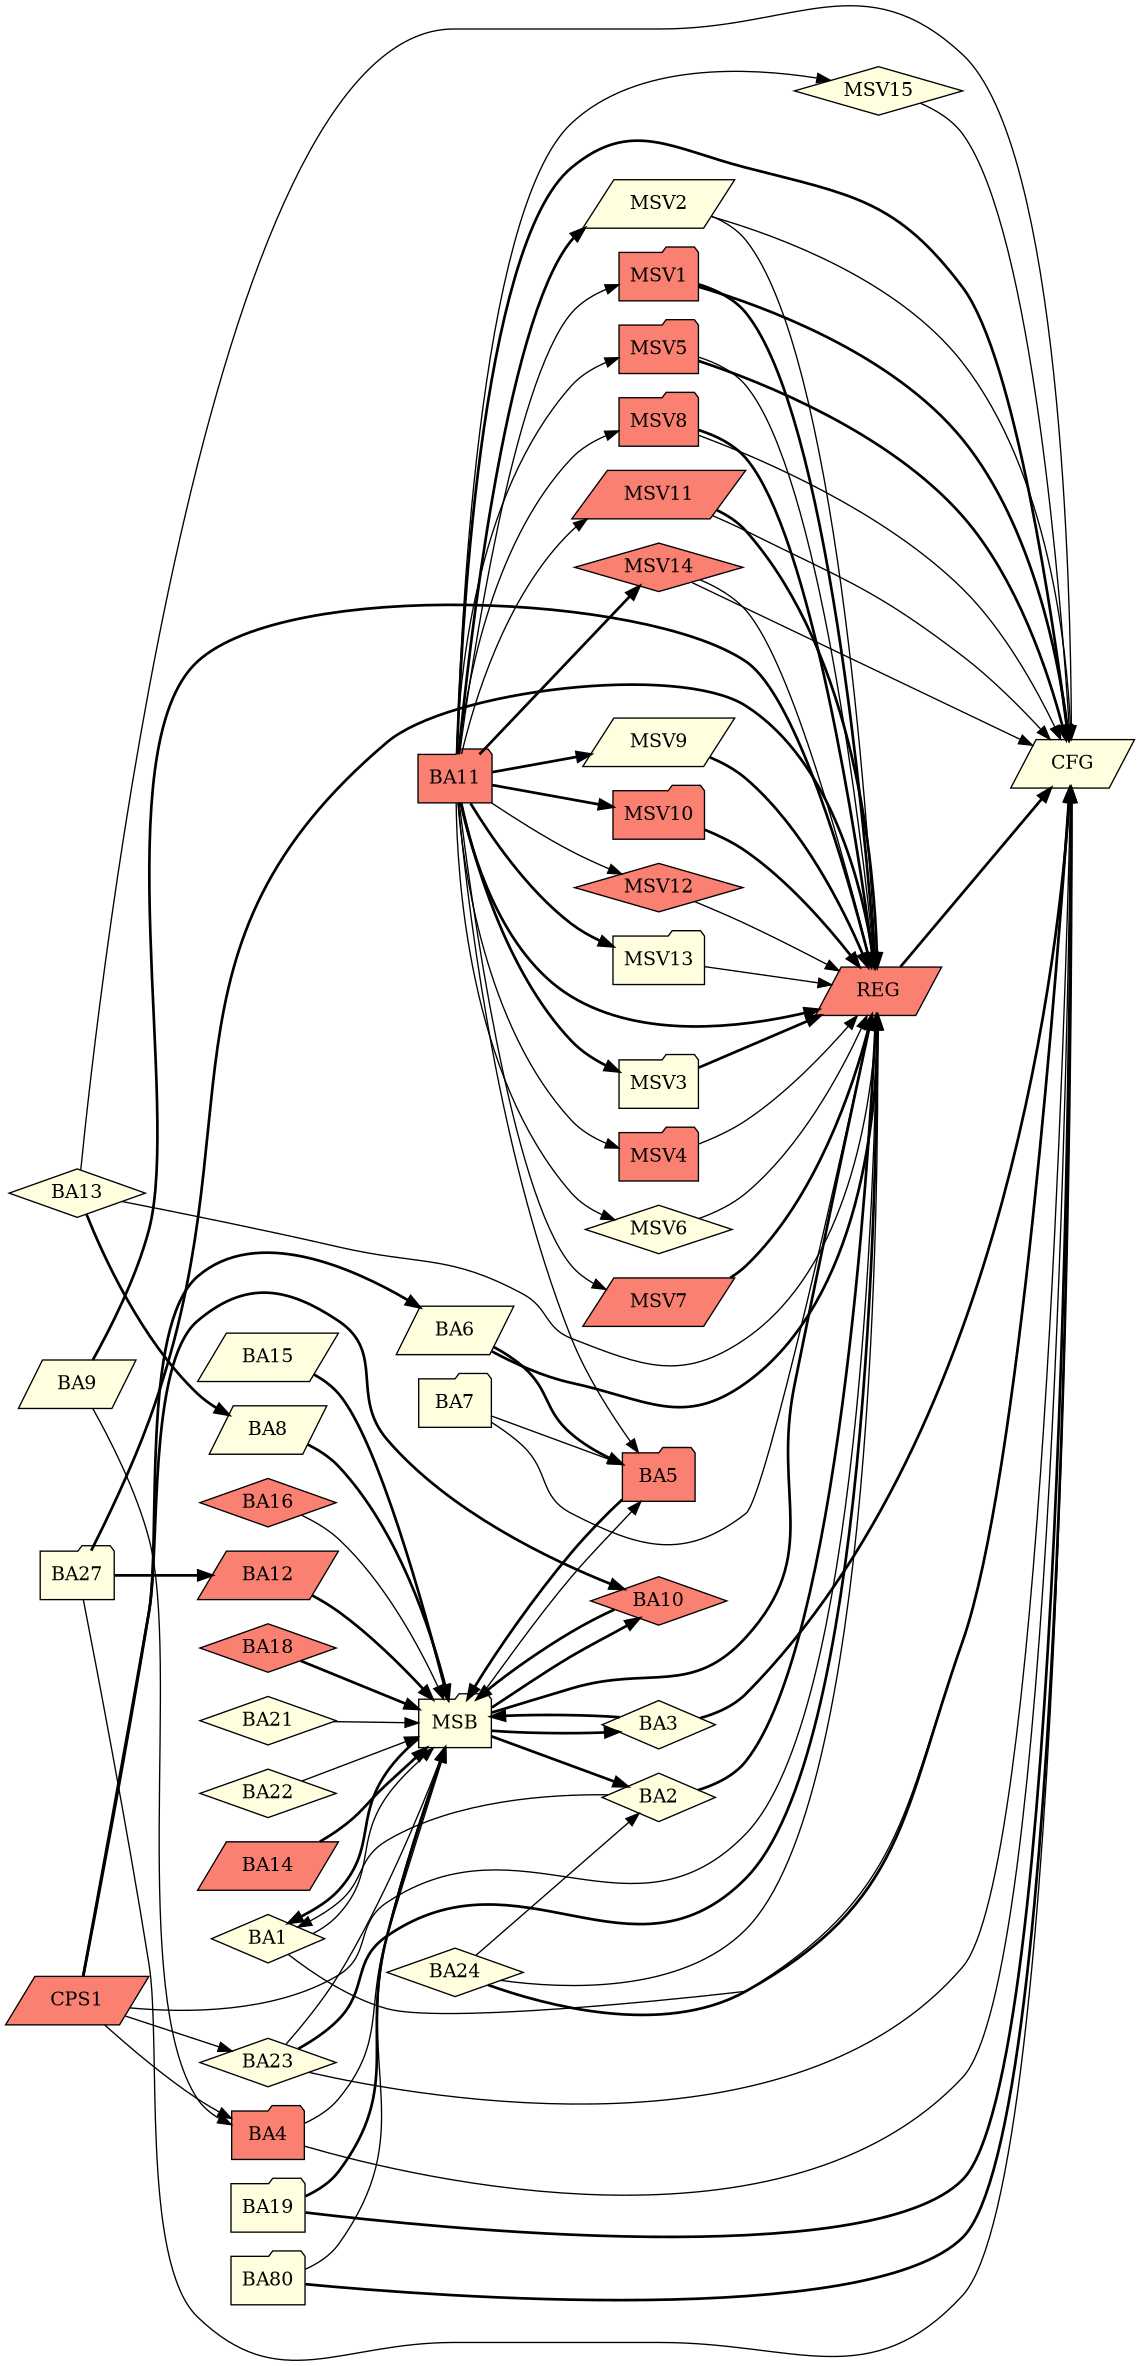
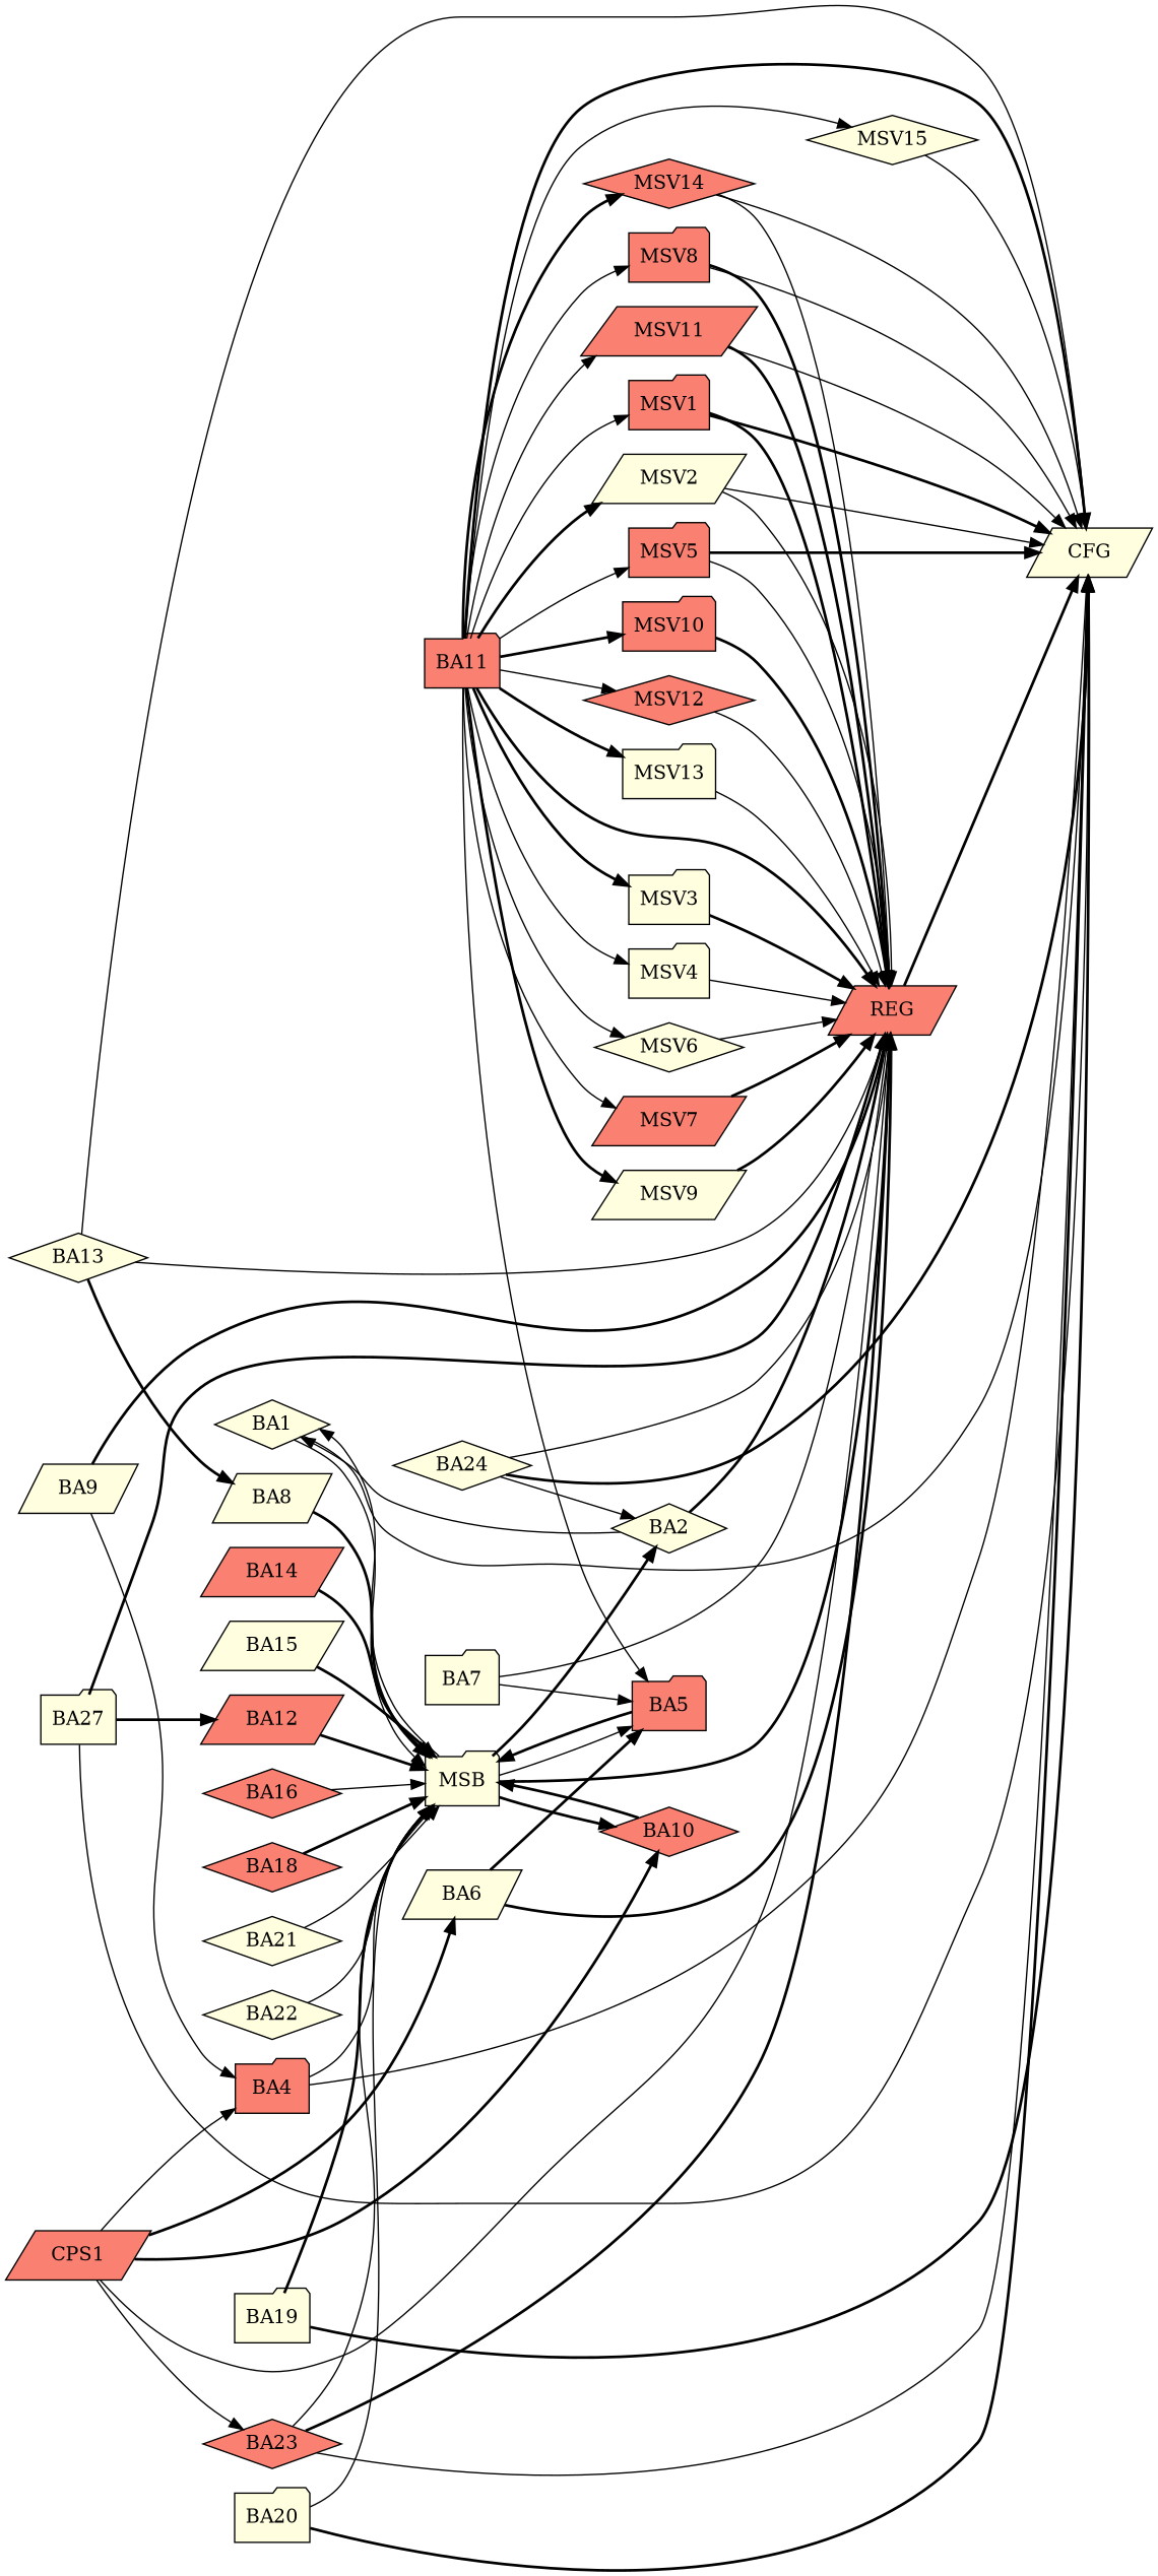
  strict digraph {
    rankdir=LR
    node [fillcolor=lightyellow shape=diamond style=filled]
    edge [style=bold]
    n1 [label=BA1]
    n2 [label=MSB shape=folder]
    n3 [label=CFG shape=parallelogram]
    n4 [label=BA2]
    n5 [fillcolor=salmon label=REG shape=parallelogram]
-   n6 [label=BA3]
    n7 [fillcolor=salmon label=BA5 shape=folder]
    n8 [fillcolor=salmon label=BA10]
    n9 [fillcolor=salmon label=BA4 shape=folder]
    n10 [label=BA6 shape=parallelogram]
    n11 [label=BA7 shape=folder]
    n12 [label=BA8 shape=parallelogram]
    n13 [label=BA9 shape=parallelogram]
    n14 [fillcolor=salmon label=BA11 shape=folder]
    n15 [fillcolor=salmon label=MSV1 shape=folder]
    n16 [label=MSV2 shape=parallelogram]
    n17 [label=MSV3 shape=folder]
-   n18 [fillcolor=salmon label=MSV4 shape=folder]
+   n18 [label=MSV4 shape=folder]
    n19 [fillcolor=salmon label=MSV5 shape=folder]
    n20 [label=MSV6]
    n21 [fillcolor=salmon label=MSV7 shape=parallelogram]
    n22 [fillcolor=salmon label=MSV8 shape=folder]
    n23 [label=MSV9 shape=parallelogram]
    n24 [fillcolor=salmon label=MSV10 shape=folder]
    n25 [fillcolor=salmon label=MSV11 shape=parallelogram]
    n26 [fillcolor=salmon label=MSV12]
    n27 [label=MSV13 shape=folder]
    n28 [fillcolor=salmon label=MSV14]
    n29 [label=MSV15]
    n30 [fillcolor=salmon label=BA12 shape=parallelogram]
    n31 [label=BA13]
    n32 [fillcolor=salmon label=BA14 shape=parallelogram]
    n33 [label=BA15 shape=parallelogram]
    n34 [fillcolor=salmon label=BA16]
    n35 [label=BA27 shape=folder]
    n36 [fillcolor=salmon label=BA18]
    n37 [label=BA19 shape=folder]
-   n38 [label=BA80 shape=folder]
+   n38 [label=BA20 shape=folder]
    n39 [label=BA21]
    n40 [label=BA22]
-   n41 [label=BA23]
+   n41 [fillcolor=salmon label=BA23]
    n42 [label=BA24]
    n43 [fillcolor=salmon label=CPS1 shape=parallelogram]
    n1 -> n2 [style=solid]
    n1 -> n3 [style=solid]
-   n2 -> n1
+   n2 -> n1 [style=solid]
    n2 -> n4
    n2 -> n5
-   n2 -> n6
    n2 -> n7 [style=solid]
    n2 -> n8
    n4 -> n1 [style=solid]
    n4 -> n5
    n5 -> n3
-   n6 -> n2
-   n6 -> n3
    n7 -> n2
    n8 -> n2
    n9 -> n2 [style=solid]
    n9 -> n3 [style=solid]
    n10 -> n5
    n10 -> n7
    n11 -> n5 [style=solid]
    n11 -> n7 [style=solid]
    n12 -> n2
    n13 -> n5
    n13 -> n9 [style=solid]
    n14 -> n3
    n14 -> n5
    n14 -> n7 [style=solid]
    n14 -> n15 [style=solid]
    n14 -> n16
    n14 -> n17
    n14 -> n18 [style=solid]
    n14 -> n19 [style=solid]
    n14 -> n20 [style=solid]
    n14 -> n21 [style=solid]
    n14 -> n22 [style=solid]
    n14 -> n23
    n14 -> n24
    n14 -> n25 [style=solid]
    n14 -> n26 [style=solid]
    n14 -> n27
    n14 -> n28
    n14 -> n29 [style=solid]
    n15 -> n3
    n15 -> n5
    n16 -> n3 [style=solid]
    n16 -> n5 [style=solid]
    n17 -> n5
    n18 -> n5 [style=solid]
    n19 -> n3
    n19 -> n5 [style=solid]
    n20 -> n5 [style=solid]
    n21 -> n5
    n22 -> n3 [style=solid]
    n22 -> n5
    n23 -> n5
    n24 -> n5
    n25 -> n3 [style=solid]
    n25 -> n5
    n26 -> n5 [style=solid]
    n27 -> n5 [style=solid]
    n28 -> n3 [style=solid]
    n28 -> n5 [style=solid]
    n29 -> n3 [style=solid]
    n30 -> n2
    n31 -> n3 [style=solid]
    n31 -> n5 [style=solid]
    n31 -> n12
    n32 -> n2
    n33 -> n2
    n34 -> n2 [style=solid]
    n35 -> n3 [style=solid]
    n35 -> n5
    n35 -> n30
    n36 -> n2
    n37 -> n2
    n37 -> n3
    n38 -> n2 [style=solid]
    n38 -> n3
    n39 -> n2 [style=solid]
    n40 -> n2 [style=solid]
    n41 -> n2 [style=solid]
    n41 -> n3 [style=solid]
    n41 -> n5
    n42 -> n3
    n42 -> n4 [style=solid]
    n42 -> n5 [style=solid]
    n43 -> n5 [style=solid]
    n43 -> n8
    n43 -> n9 [style=solid]
    n43 -> n10
    n43 -> n41 [style=solid]
  }
